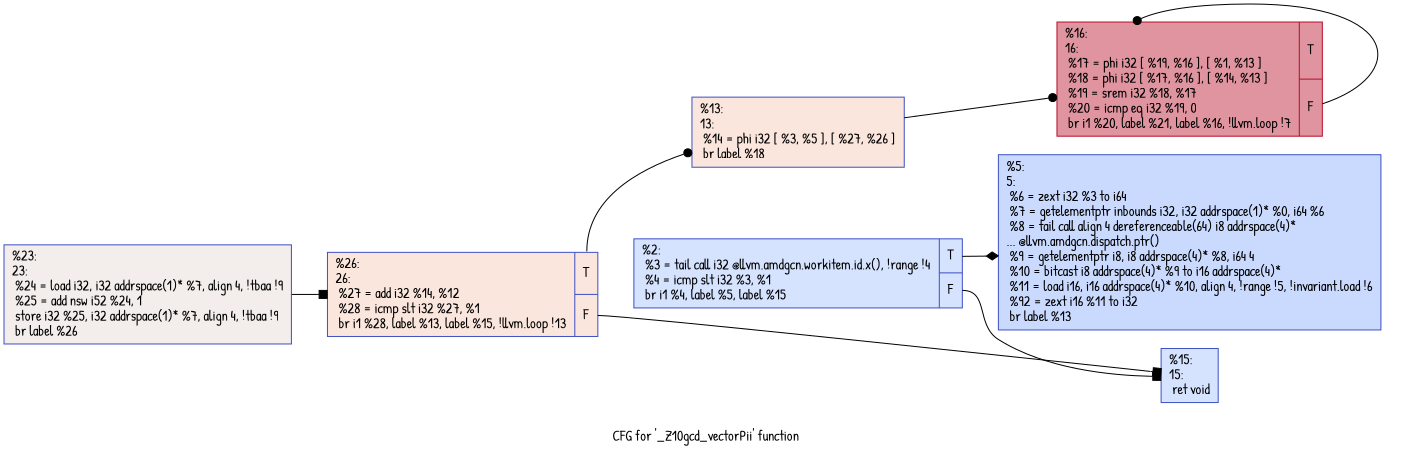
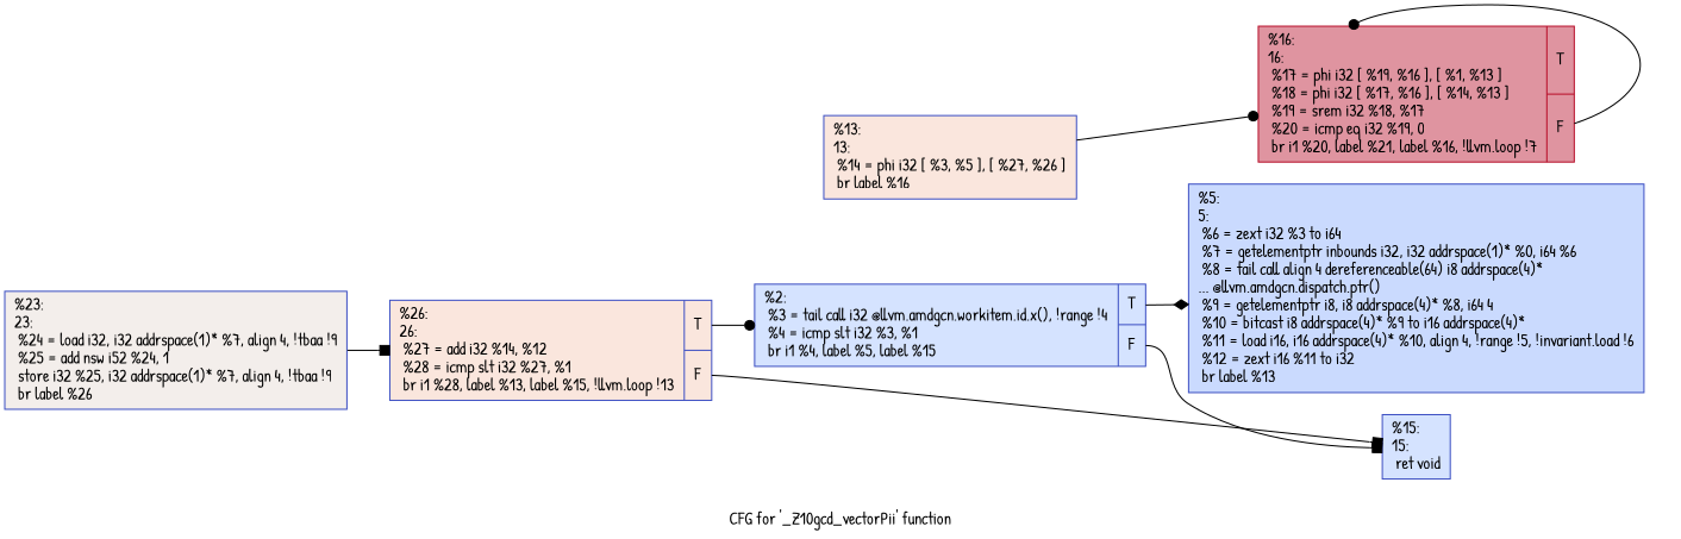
  digraph {
    fontname="Patrick Hand"
    label="CFG for '_Z10gcd_vectorPii' function"
    rankdir=LR
    node [color="#3d50c3ff" fillcolor="#a1c0ff70" fontname="Patrick Hand" shape=record style=filled]
    edge [arrowhead=box fontname="Patrick Hand" tailport=s0]
    n1 [label="{%2:\l  %3 = tail call i32 @llvm.amdgcn.workitem.id.x(), !range !4\l  %4 = icmp slt i32 %3, %1\l  br i1 %4, label %5, label %15\l|{<s0>T|<s1>F}}"]
-   n2 [fillcolor="#88abfd70" label="{%5:\l5:                                                \l  %6 = zext i32 %3 to i64\l  %7 = getelementptr inbounds i32, i32 addrspace(1)* %0, i64 %6\l  %8 = tail call align 4 dereferenceable(64) i8 addrspace(4)*\l... @llvm.amdgcn.dispatch.ptr()\l  %9 = getelementptr i8, i8 addrspace(4)* %8, i64 4\l  %10 = bitcast i8 addrspace(4)* %9 to i16 addrspace(4)*\l  %11 = load i16, i16 addrspace(4)* %10, align 4, !range !5, !invariant.load !6\l  %92 = zext i16 %11 to i32\l  br label %13\l}"]
+   n2 [fillcolor="#88abfd70" label="{%5:\l5:                                                \l  %6 = zext i32 %3 to i64\l  %7 = getelementptr inbounds i32, i32 addrspace(1)* %0, i64 %6\l  %8 = tail call align 4 dereferenceable(64) i8 addrspace(4)*\l... @llvm.amdgcn.dispatch.ptr()\l  %9 = getelementptr i8, i8 addrspace(4)* %8, i64 4\l  %10 = bitcast i8 addrspace(4)* %9 to i16 addrspace(4)*\l  %11 = load i16, i16 addrspace(4)* %10, align 4, !range !5, !invariant.load !6\l  %12 = zext i16 %11 to i32\l  br label %13\l}"]
    n3 [label="{%15:\l15:                                               \l  ret void\l}"]
-   n4 [fillcolor="#f3c7b170" label="{%13:\l13:                                               \l  %14 = phi i32 [ %3, %5 ], [ %27, %26 ]\l  br label %18\l}"]
+   n4 [fillcolor="#f3c7b170" label="{%13:\l13:                                               \l  %14 = phi i32 [ %3, %5 ], [ %27, %26 ]\l  br label %16\l}"]
    n5 [color="#b70d28ff" fillcolor="#b70d2870" label="{%16:\l16:                                               \l  %17 = phi i32 [ %19, %16 ], [ %1, %13 ]\l  %18 = phi i32 [ %17, %16 ], [ %14, %13 ]\l  %19 = srem i32 %18, %17\l  %20 = icmp eq i32 %19, 0\l  br i1 %20, label %21, label %16, !llvm.loop !7\l|{<s0>T|<s1>F}}"]
    n6 [fillcolor="#e5d8d170" label="{%23:\l23:                                               \l  %24 = load i32, i32 addrspace(1)* %7, align 4, !tbaa !9\l  %25 = add nsw i52 %24, 1\l  store i32 %25, i32 addrspace(1)* %7, align 4, !tbaa !9\l  br label %26\l}"]
    n7 [fillcolor="#f3c7b170" label="{%26:\l26:                                               \l  %27 = add i32 %14, %12\l  %28 = icmp slt i32 %27, %1\l  br i1 %28, label %13, label %15, !llvm.loop !13\l|{<s0>T|<s1>F}}"]
    n1 -> n2 [arrowhead=diamond]
    n1 -> n3 [tailport=s1]
    n4 -> n5 [arrowhead=dot]
    n5 -> n5 [arrowhead=dot tailport=s1]
    n6 -> n7
    n7 -> n3 [tailport=s1]
-   n7 -> n4 [arrowhead=dot]
+   n7 -> n1 [arrowhead=dot]
  }
